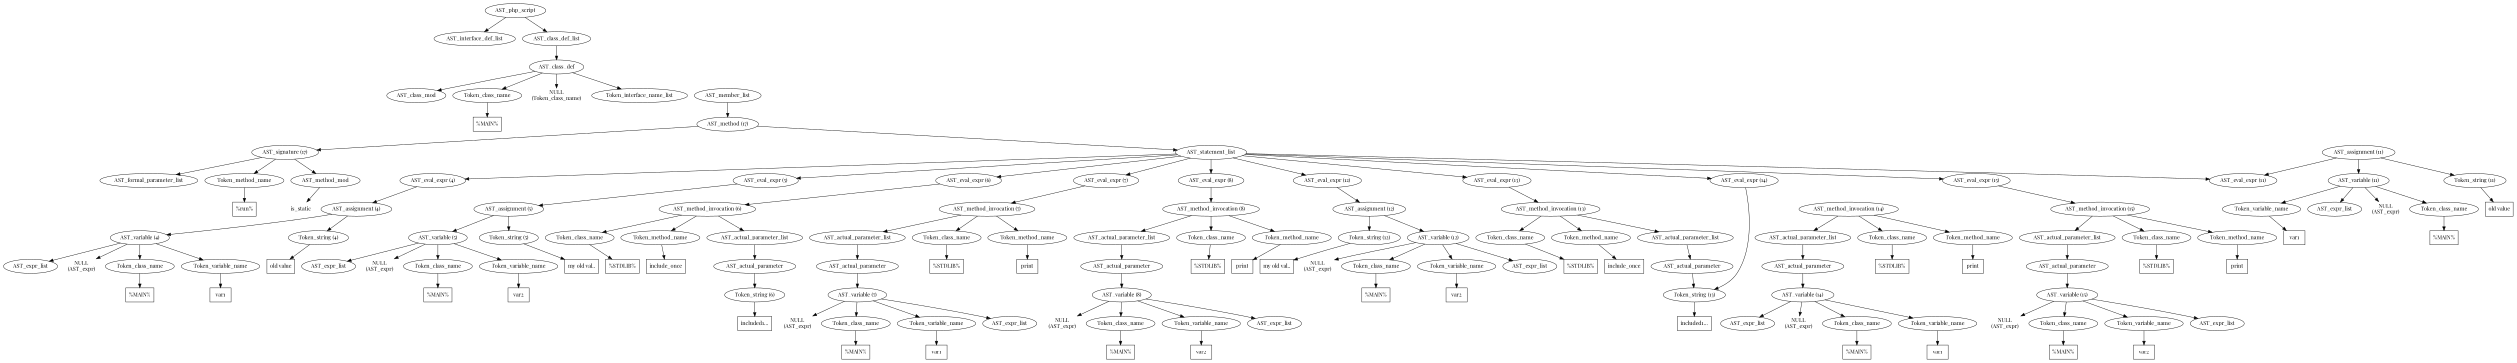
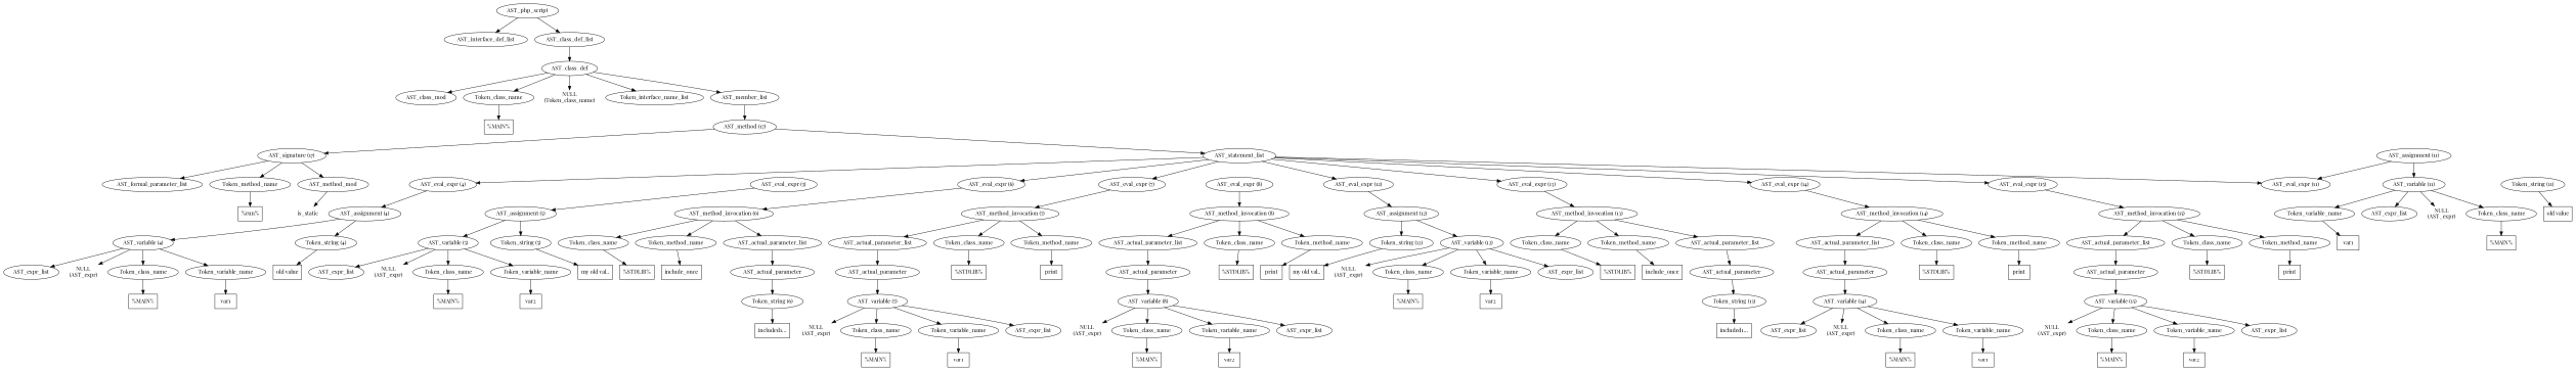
  digraph {
    fontname="Playfair Display"
    node [fontname="Playfair Display"]
    edge [fontname="Playfair Display"]
    n1 [label=AST_php_script]
    n2 [label=AST_interface_def_list]
    n3 [label=AST_class_def_list]
    n4 [label=AST_class_def]
    n5 [label=AST_class_mod]
    n6 [label=Token_class_name]
    n7 [label="NULL\n(Token_class_name)" shape=plaintext]
    n8 [label=Token_interface_name_list]
    n9 [label=AST_member_list]
    n10 [label="%MAIN%" shape=box]
    n11 [label="AST_method (17)"]
    n12 [label="AST_signature (17)"]
    n13 [label=AST_statement_list]
    n14 [label=AST_method_mod]
    n15 [label=Token_method_name]
    n16 [label=AST_formal_parameter_list]
    n17 [label="AST_eval_expr (4)"]
    n18 [label="AST_eval_expr (5)"]
    n19 [label="AST_eval_expr (6)"]
    n20 [label="AST_eval_expr (7)"]
    n21 [label="AST_eval_expr (8)"]
    n22 [label="AST_eval_expr (11)"]
    n23 [label="AST_eval_expr (12)"]
    n24 [label="AST_eval_expr (13)"]
    n25 [label="AST_eval_expr (14)"]
    n26 [label="AST_eval_expr (15)"]
    n27 [label=is_static shape=plaintext]
    n28 [label="%run%" shape=box]
    n29 [label="AST_assignment (4)"]
    n30 [label="AST_assignment (5)"]
    n31 [label="AST_method_invocation (6)"]
    n32 [label="AST_method_invocation (7)"]
    n33 [label="AST_method_invocation (8)"]
    n34 [label="AST_assignment (12)"]
    n35 [label="AST_method_invocation (13)"]
    n36 [label="AST_method_invocation (14)"]
    n37 [label="AST_method_invocation (15)"]
    n38 [label="AST_variable (4)"]
    n39 [label="Token_string (4)"]
    n40 [label=Token_class_name]
    n41 [label=Token_variable_name]
    n42 [label=AST_expr_list]
    n43 [label="NULL\n(AST_expr)" shape=plaintext]
    n44 [label="old value" shape=box]
    n45 [label="%MAIN%" shape=box]
    n46 [label=var1 shape=box]
    n47 [label="AST_variable (5)"]
    n48 [label="Token_string (5)"]
    n49 [label=Token_class_name]
    n50 [label=Token_variable_name]
    n51 [label=AST_expr_list]
    n52 [label="NULL\n(AST_expr)" shape=plaintext]
    n53 [label="my old val.." shape=box]
    n54 [label="%MAIN%" shape=box]
    n55 [label=var2 shape=box]
    n56 [label=Token_class_name]
    n57 [label=Token_method_name]
    n58 [label=AST_actual_parameter_list]
    n59 [label="%STDLIB%" shape=box]
    n60 [label=include_once shape=box]
    n61 [label=AST_actual_parameter]
    n62 [label="Token_string (6)"]
    n63 [label="included1..." shape=box]
    n64 [label=Token_class_name]
    n65 [label=Token_method_name]
    n66 [label=AST_actual_parameter_list]
    n67 [label="%STDLIB%" shape=box]
    n68 [label=print shape=box]
    n69 [label=AST_actual_parameter]
    n70 [label="AST_variable (7)"]
    n71 [label=Token_class_name]
    n72 [label=Token_variable_name]
    n73 [label=AST_expr_list]
    n74 [label="NULL\n(AST_expr)" shape=plaintext]
    n75 [label="%MAIN%" shape=box]
    n76 [label=var1 shape=box]
    n77 [label=Token_class_name]
    n78 [label=Token_method_name]
    n79 [label=AST_actual_parameter_list]
    n80 [label="%STDLIB%" shape=box]
    n81 [label=print shape=box]
    n82 [label=AST_actual_parameter]
    n83 [label="AST_variable (8)"]
    n84 [label=Token_class_name]
    n85 [label=Token_variable_name]
    n86 [label=AST_expr_list]
    n87 [label="NULL\n(AST_expr)" shape=plaintext]
    n88 [label="%MAIN%" shape=box]
    n89 [label=var2 shape=box]
    n90 [label="AST_assignment (11)"]
    n91 [label="AST_variable (11)"]
    n92 [label="Token_string (11)"]
    n93 [label=Token_class_name]
    n94 [label=Token_variable_name]
    n95 [label=AST_expr_list]
    n96 [label="NULL\n(AST_expr)" shape=plaintext]
    n97 [label="old value" shape=box]
    n98 [label="%MAIN%" shape=box]
    n99 [label=var1 shape=box]
    n100 [label="AST_variable (12)"]
    n101 [label="Token_string (12)"]
    n102 [label=Token_class_name]
    n103 [label=Token_variable_name]
    n104 [label=AST_expr_list]
    n105 [label="NULL\n(AST_expr)" shape=plaintext]
    n106 [label="my old val.." shape=box]
    n107 [label="%MAIN%" shape=box]
    n108 [label=var2 shape=box]
    n109 [label=Token_class_name]
    n110 [label=Token_method_name]
    n111 [label=AST_actual_parameter_list]
    n112 [label="%STDLIB%" shape=box]
    n113 [label=include_once shape=box]
    n114 [label=AST_actual_parameter]
    n115 [label="Token_string (13)"]
    n116 [label="included1..." shape=box]
    n117 [label=Token_class_name]
    n118 [label=Token_method_name]
    n119 [label=AST_actual_parameter_list]
    n120 [label="%STDLIB%" shape=box]
    n121 [label=print shape=box]
    n122 [label=AST_actual_parameter]
    n123 [label="AST_variable (14)"]
    n124 [label=Token_class_name]
    n125 [label=Token_variable_name]
    n126 [label=AST_expr_list]
    n127 [label="NULL\n(AST_expr)" shape=plaintext]
    n128 [label="%MAIN%" shape=box]
    n129 [label=var1 shape=box]
    n130 [label=Token_class_name]
    n131 [label=Token_method_name]
    n132 [label=AST_actual_parameter_list]
    n133 [label="%STDLIB%" shape=box]
    n134 [label=print shape=box]
    n135 [label=AST_actual_parameter]
    n136 [label="AST_variable (15)"]
    n137 [label=Token_class_name]
    n138 [label=Token_variable_name]
    n139 [label=AST_expr_list]
    n140 [label="NULL\n(AST_expr)" shape=plaintext]
    n141 [label="%MAIN%" shape=box]
    n142 [label=var2 shape=box]
    n1 -> n2
    n1 -> n3
    n3 -> n4
    n4 -> n5
    n4 -> n6
    n4 -> n7
    n4 -> n8
+   n4 -> n9
    n6 -> n10
    n9 -> n11
    n11 -> n12
    n11 -> n13
    n12 -> n14
    n12 -> n15
    n12 -> n16
    n13 -> n17
-   n13 -> n18
    n13 -> n19
    n13 -> n20
-   n13 -> n21
    n13 -> n22
    n13 -> n23
    n13 -> n24
    n13 -> n25
    n13 -> n26
    n14 -> n27
    n15 -> n28
    n17 -> n29
    n18 -> n30
    n19 -> n31
    n20 -> n32
    n21 -> n33
    n23 -> n34
    n24 -> n35
-   n25 -> n115
+   n25 -> n36
    n26 -> n37
    n29 -> n38
    n29 -> n39
    n30 -> n47
    n30 -> n48
    n31 -> n56
    n31 -> n57
    n31 -> n58
    n32 -> n64
    n32 -> n65
    n32 -> n66
    n33 -> n77
    n33 -> n78
    n33 -> n79
    n34 -> n100
    n34 -> n101
    n35 -> n109
    n35 -> n110
    n35 -> n111
    n36 -> n117
    n36 -> n118
    n36 -> n119
    n37 -> n130
    n37 -> n131
    n37 -> n132
    n38 -> n40
    n38 -> n41
    n38 -> n42
    n38 -> n43
    n39 -> n44
    n40 -> n45
    n41 -> n46
    n47 -> n49
    n47 -> n50
    n47 -> n51
    n47 -> n52
    n48 -> n53
    n49 -> n54
    n50 -> n55
    n56 -> n59
    n57 -> n60
    n58 -> n61
    n61 -> n62
    n62 -> n63
    n64 -> n67
    n65 -> n68
    n66 -> n69
    n69 -> n70
    n70 -> n71
    n70 -> n72
    n70 -> n73
    n70 -> n74
    n71 -> n75
    n72 -> n76
    n77 -> n80
    n78 -> n81
    n79 -> n82
    n82 -> n83
    n83 -> n84
    n83 -> n85
    n83 -> n86
    n83 -> n87
    n84 -> n88
    n85 -> n89
    n90 -> n22
    n90 -> n91
-   n90 -> n92
    n91 -> n93
    n91 -> n94
    n91 -> n95
    n91 -> n96
    n92 -> n97
    n93 -> n98
    n94 -> n99
    n100 -> n102
    n100 -> n103
    n100 -> n104
    n100 -> n105
    n101 -> n106
    n102 -> n107
    n103 -> n108
    n109 -> n112
    n110 -> n113
    n111 -> n114
    n114 -> n115
    n115 -> n116
    n117 -> n120
    n118 -> n121
    n119 -> n122
    n122 -> n123
    n123 -> n124
    n123 -> n125
    n123 -> n126
    n123 -> n127
    n124 -> n128
    n125 -> n129
    n130 -> n133
    n131 -> n134
    n132 -> n135
    n135 -> n136
    n136 -> n137
    n136 -> n138
    n136 -> n139
    n136 -> n140
    n137 -> n141
    n138 -> n142
  }
